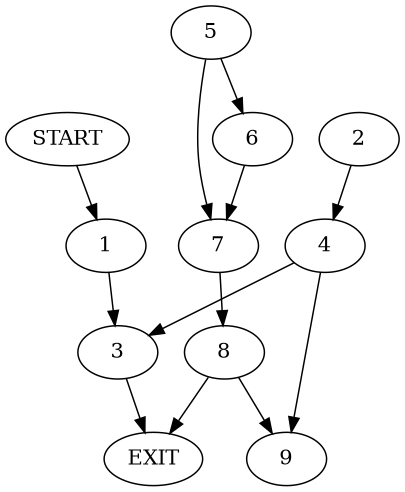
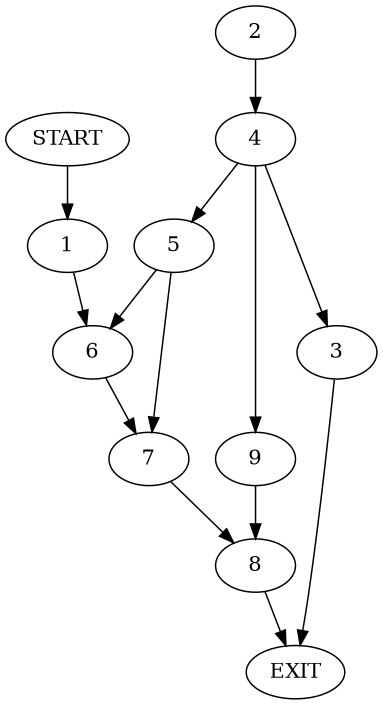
  digraph {
    n1 [label=START]
    1
    3
    n4 [label=EXIT]
    2
    4
    5
    9
    6
    7
    8
    n1 -> 1
-   1 -> 3
+   1 -> 6
    3 -> n4
    2 -> 4
    4 -> 3
+   4 -> 5
    4 -> 9
    5 -> 6
    5 -> 7
-   8 -> 9
+   9 -> 8
    6 -> 7
    7 -> 8
    8 -> n4
  }
